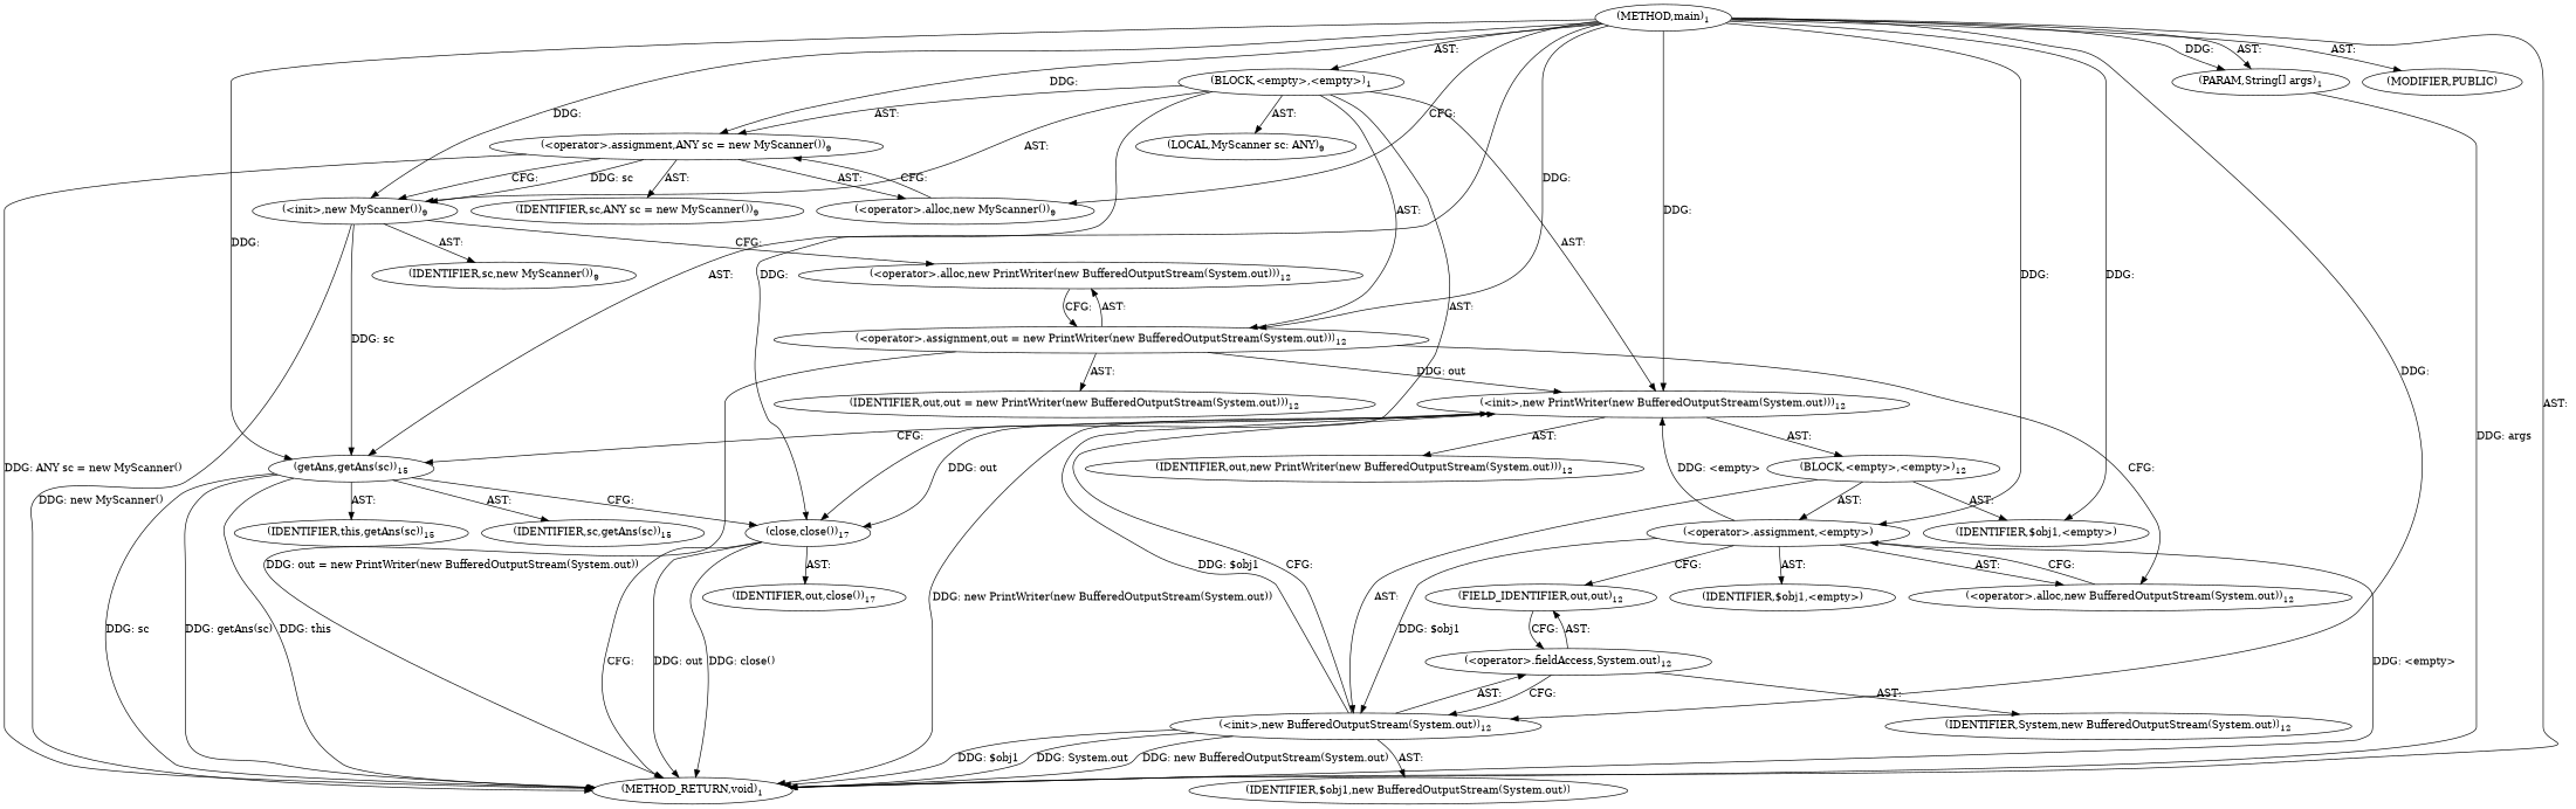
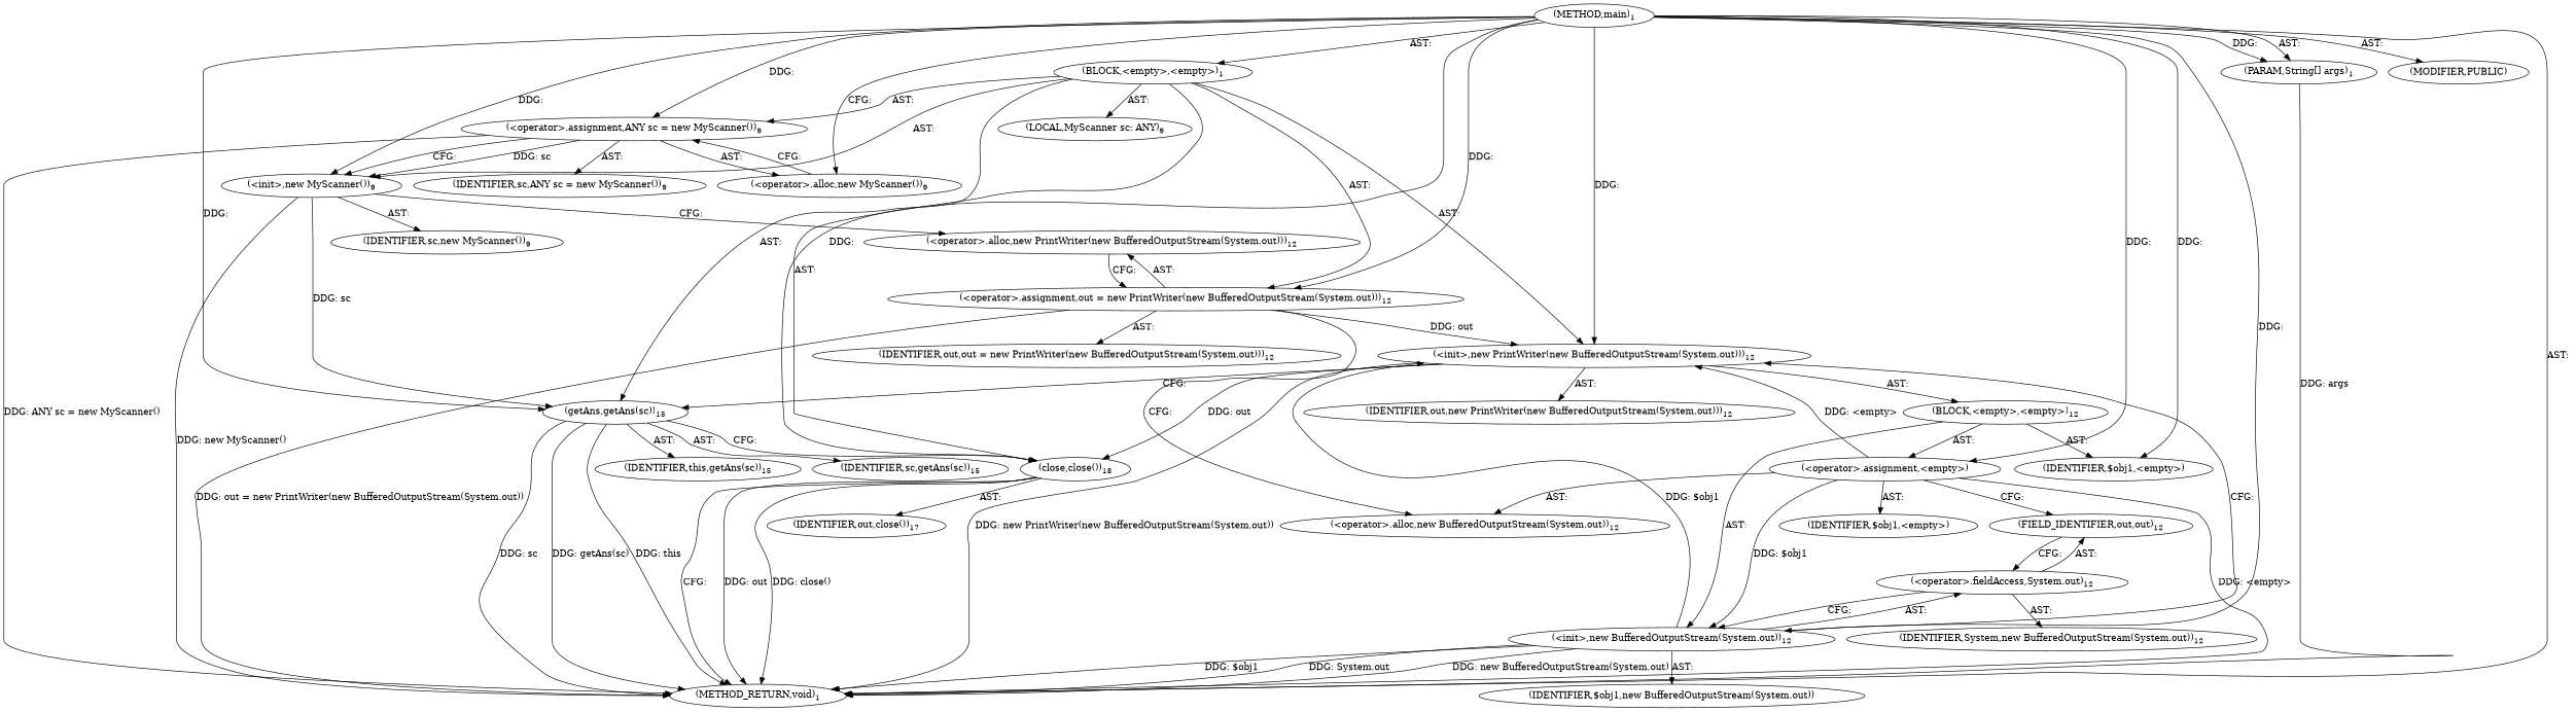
  digraph {
    n1 [label=<(METHOD,main)<SUB>1</SUB>>]
    n2 [label=<(PARAM,String[] args)<SUB>1</SUB>>]
    n3 [label=<(BLOCK,&lt;empty&gt;,&lt;empty&gt;)<SUB>1</SUB>>]
    n4 [label=<(&lt;operator&gt;.assignment,ANY sc = new MyScanner())<SUB>9</SUB>>]
    n5 [label=<(&lt;operator&gt;.alloc,new MyScanner())<SUB>9</SUB>>]
    n6 [label=<(&lt;init&gt;,new MyScanner())<SUB>9</SUB>>]
    n7 [label=<(&lt;operator&gt;.assignment,out = new PrintWriter(new BufferedOutputStream(System.out)))<SUB>12</SUB>>]
    n8 [label=<(&lt;init&gt;,new PrintWriter(new BufferedOutputStream(System.out)))<SUB>12</SUB>>]
    n9 [label=<(&lt;operator&gt;.assignment,&lt;empty&gt;)>]
    n10 [label=<(&lt;init&gt;,new BufferedOutputStream(System.out))<SUB>12</SUB>>]
    n11 [label=<(IDENTIFIER,$obj1,&lt;empty&gt;)>]
    n12 [label=<(getAns,getAns(sc))<SUB>15</SUB>>]
-   n13 [label=<(close,close())<SUB>17</SUB>>]
+   n13 [label=<(close,close())<SUB>18</SUB>>]
    n14 [label=<(MODIFIER,PUBLIC)>]
    n15 [label=<(METHOD_RETURN,void)<SUB>1</SUB>>]
    n16 [label=<(LOCAL,MyScanner sc: ANY)<SUB>9</SUB>>]
    n17 [label=<(IDENTIFIER,sc,ANY sc = new MyScanner())<SUB>9</SUB>>]
    n18 [label=<(IDENTIFIER,sc,new MyScanner())<SUB>9</SUB>>]
    n19 [label=<(&lt;operator&gt;.alloc,new PrintWriter(new BufferedOutputStream(System.out)))<SUB>12</SUB>>]
    n20 [label=<(IDENTIFIER,out,out = new PrintWriter(new BufferedOutputStream(System.out)))<SUB>12</SUB>>]
    n21 [label=<(&lt;operator&gt;.alloc,new BufferedOutputStream(System.out))<SUB>12</SUB>>]
    n22 [label=<(IDENTIFIER,out,new PrintWriter(new BufferedOutputStream(System.out)))<SUB>12</SUB>>]
    n23 [label=<(BLOCK,&lt;empty&gt;,&lt;empty&gt;)<SUB>12</SUB>>]
    n24 [label=<(IDENTIFIER,$obj1,&lt;empty&gt;)>]
    n25 [label=<(FIELD_IDENTIFIER,out,out)<SUB>12</SUB>>]
    n26 [label=<(IDENTIFIER,$obj1,new BufferedOutputStream(System.out))>]
    n27 [label=<(&lt;operator&gt;.fieldAccess,System.out)<SUB>12</SUB>>]
    n28 [label=<(IDENTIFIER,this,getAns(sc))<SUB>15</SUB>>]
    n29 [label=<(IDENTIFIER,sc,getAns(sc))<SUB>15</SUB>>]
    n30 [label=<(IDENTIFIER,out,close())<SUB>17</SUB>>]
    n31 [label=<(IDENTIFIER,System,new BufferedOutputStream(System.out))<SUB>12</SUB>>]
    n1 -> n2 [label="AST: "]
    n1 -> n2 [label="DDG: "]
    n1 -> n3 [label="AST: "]
    n1 -> n4 [label="DDG: "]
    n1 -> n5 [label="CFG: "]
    n1 -> n6 [label="DDG: "]
    n1 -> n7 [label="DDG: "]
    n1 -> n8 [label="DDG: "]
    n1 -> n9 [label="DDG: "]
    n1 -> n10 [label="DDG: "]
    n1 -> n11 [label="DDG: "]
    n1 -> n12 [label="DDG: "]
    n1 -> n13 [label="DDG: "]
    n1 -> n14 [label="AST: "]
    n1 -> n15 [label="AST: "]
    n2 -> n15 [label="DDG: args"]
    n3 -> n4 [label="AST: "]
    n3 -> n6 [label="AST: "]
    n3 -> n7 [label="AST: "]
    n3 -> n8 [label="AST: "]
    n3 -> n12 [label="AST: "]
    n3 -> n13 [label="AST: "]
    n3 -> n16 [label="AST: "]
    n4 -> n5 [label="AST: "]
    n4 -> n6 [label="CFG: "]
    n4 -> n6 [label="DDG: sc"]
    n4 -> n15 [label="DDG: ANY sc = new MyScanner()"]
    n4 -> n17 [label="AST: "]
    n5 -> n4 [label="CFG: "]
    n6 -> n12 [label="DDG: sc"]
    n6 -> n15 [label="DDG: new MyScanner()"]
    n6 -> n18 [label="AST: "]
    n6 -> n19 [label="CFG: "]
    n7 -> n8 [label="DDG: out"]
    n7 -> n15 [label="DDG: out = new PrintWriter(new BufferedOutputStream(System.out))"]
    n7 -> n19 [label="AST: "]
    n7 -> n20 [label="AST: "]
    n7 -> n21 [label="CFG: "]
    n8 -> n12 [label="CFG: "]
    n8 -> n13 [label="DDG: out"]
    n8 -> n15 [label="DDG: new PrintWriter(new BufferedOutputStream(System.out))"]
    n8 -> n22 [label="AST: "]
    n8 -> n23 [label="AST: "]
    n9 -> n8 [label="DDG: &lt;empty&gt;"]
    n9 -> n10 [label="DDG: $obj1"]
    n9 -> n15 [label="DDG: &lt;empty&gt;"]
    n9 -> n21 [label="AST: "]
    n9 -> n24 [label="AST: "]
    n9 -> n25 [label="CFG: "]
    n10 -> n8 [label="CFG: "]
    n10 -> n8 [label="DDG: $obj1"]
    n10 -> n15 [label="DDG: $obj1"]
    n10 -> n15 [label="DDG: System.out"]
    n10 -> n15 [label="DDG: new BufferedOutputStream(System.out)"]
    n10 -> n26 [label="AST: "]
    n10 -> n27 [label="AST: "]
    n12 -> n13 [label="CFG: "]
    n12 -> n15 [label="DDG: sc"]
    n12 -> n15 [label="DDG: getAns(sc)"]
    n12 -> n15 [label="DDG: this"]
    n12 -> n28 [label="AST: "]
    n12 -> n29 [label="AST: "]
    n13 -> n15 [label="CFG: "]
    n13 -> n15 [label="DDG: out"]
    n13 -> n15 [label="DDG: close()"]
    n13 -> n30 [label="AST: "]
    n19 -> n7 [label="CFG: "]
-   n21 -> n9 [label="CFG: "]
    n23 -> n9 [label="AST: "]
    n23 -> n10 [label="AST: "]
    n23 -> n11 [label="AST: "]
    n25 -> n27 [label="CFG: "]
    n27 -> n10 [label="CFG: "]
    n27 -> n25 [label="AST: "]
    n27 -> n31 [label="AST: "]
  }
